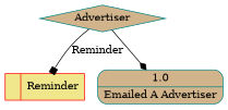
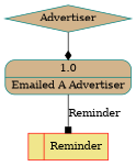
  digraph {
    node [color=teal fillcolor=tan style=filled]
    edge [color=black style=solid]
    n1 [color=red fillcolor=khaki label="<f0>  |<f1> Reminder " shape=record]
    n2 [label=Advertiser shape=diamond]
    n3 [label="{<f0> 1.0|<f1> Emailed A Advertiser }" shape=Mrecord]
    n2 -> n3 [arrowhead=diamond]
-   n2 -> n1 [arrowhead=box label=Reminder]
+   n3 -> n1 [arrowhead=box label=Reminder]
  }
